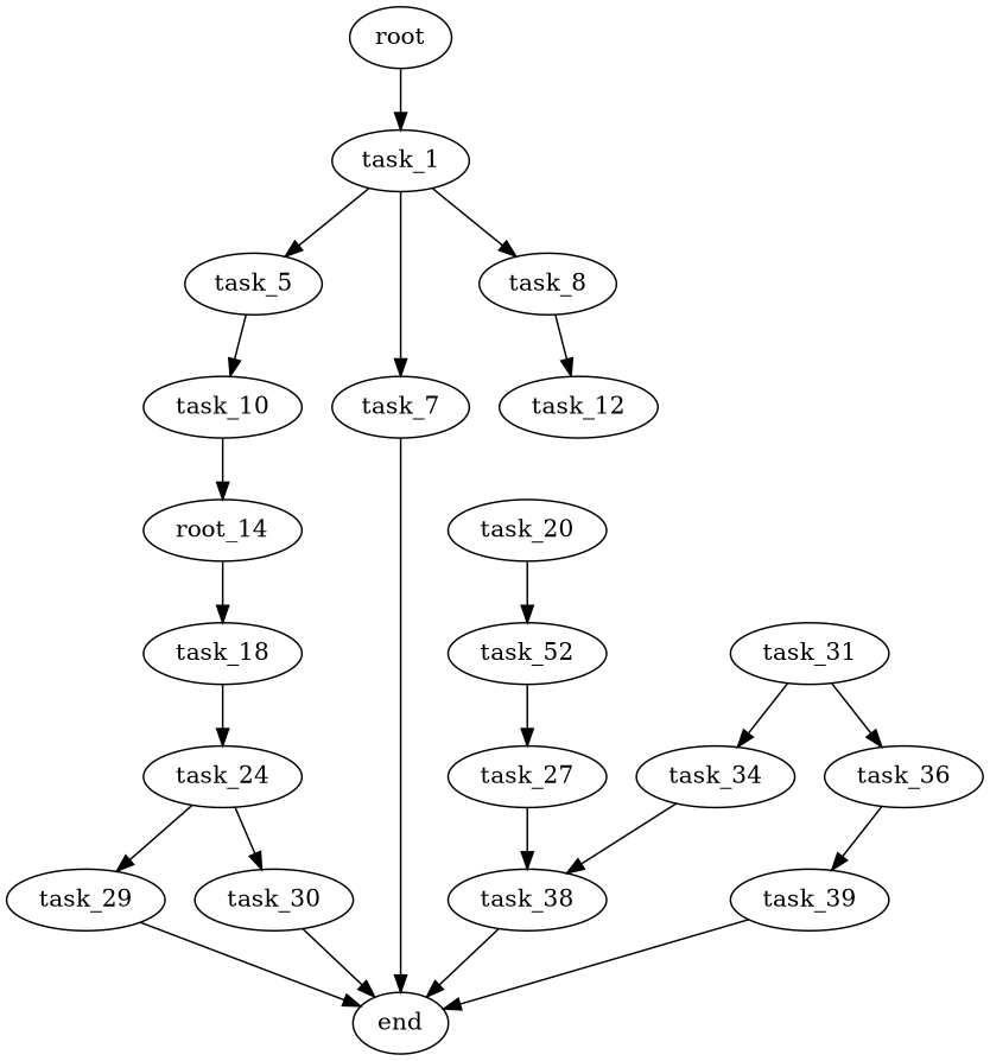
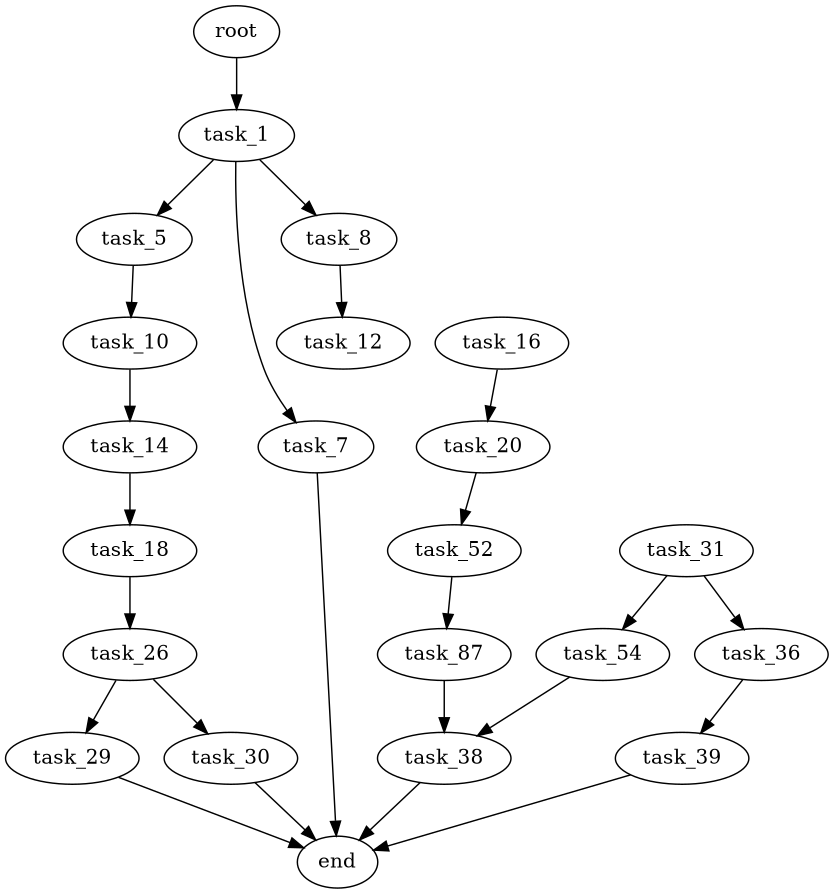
  digraph {
    root
    task_1
    task_5
    task_7
    task_8
    task_10
    end
    task_12
-   task_14 [label=root_14]
+   task_14
    task_18
+   task_16
    task_20
-   task_24
+   task_24 [label=task_26]
    n14 [label=task_52]
    task_29
    task_30
-   task_27
+   task_27 [label=task_87]
    task_38
    task_31
-   task_34
+   task_34 [label=task_54]
    task_36
    task_39
    root -> task_1
    task_1 -> task_5
    task_1 -> task_7
    task_1 -> task_8
    task_5 -> task_10
    task_7 -> end
    task_8 -> task_12
    task_10 -> task_14
    task_14 -> task_18
    task_18 -> task_24
+   task_16 -> task_20
    task_20 -> n14
    task_24 -> task_29
    task_24 -> task_30
    n14 -> task_27
    task_29 -> end
    task_30 -> end
    task_27 -> task_38
    task_38 -> end
    task_31 -> task_34
    task_31 -> task_36
    task_34 -> task_38
    task_36 -> task_39
    task_39 -> end
  }
